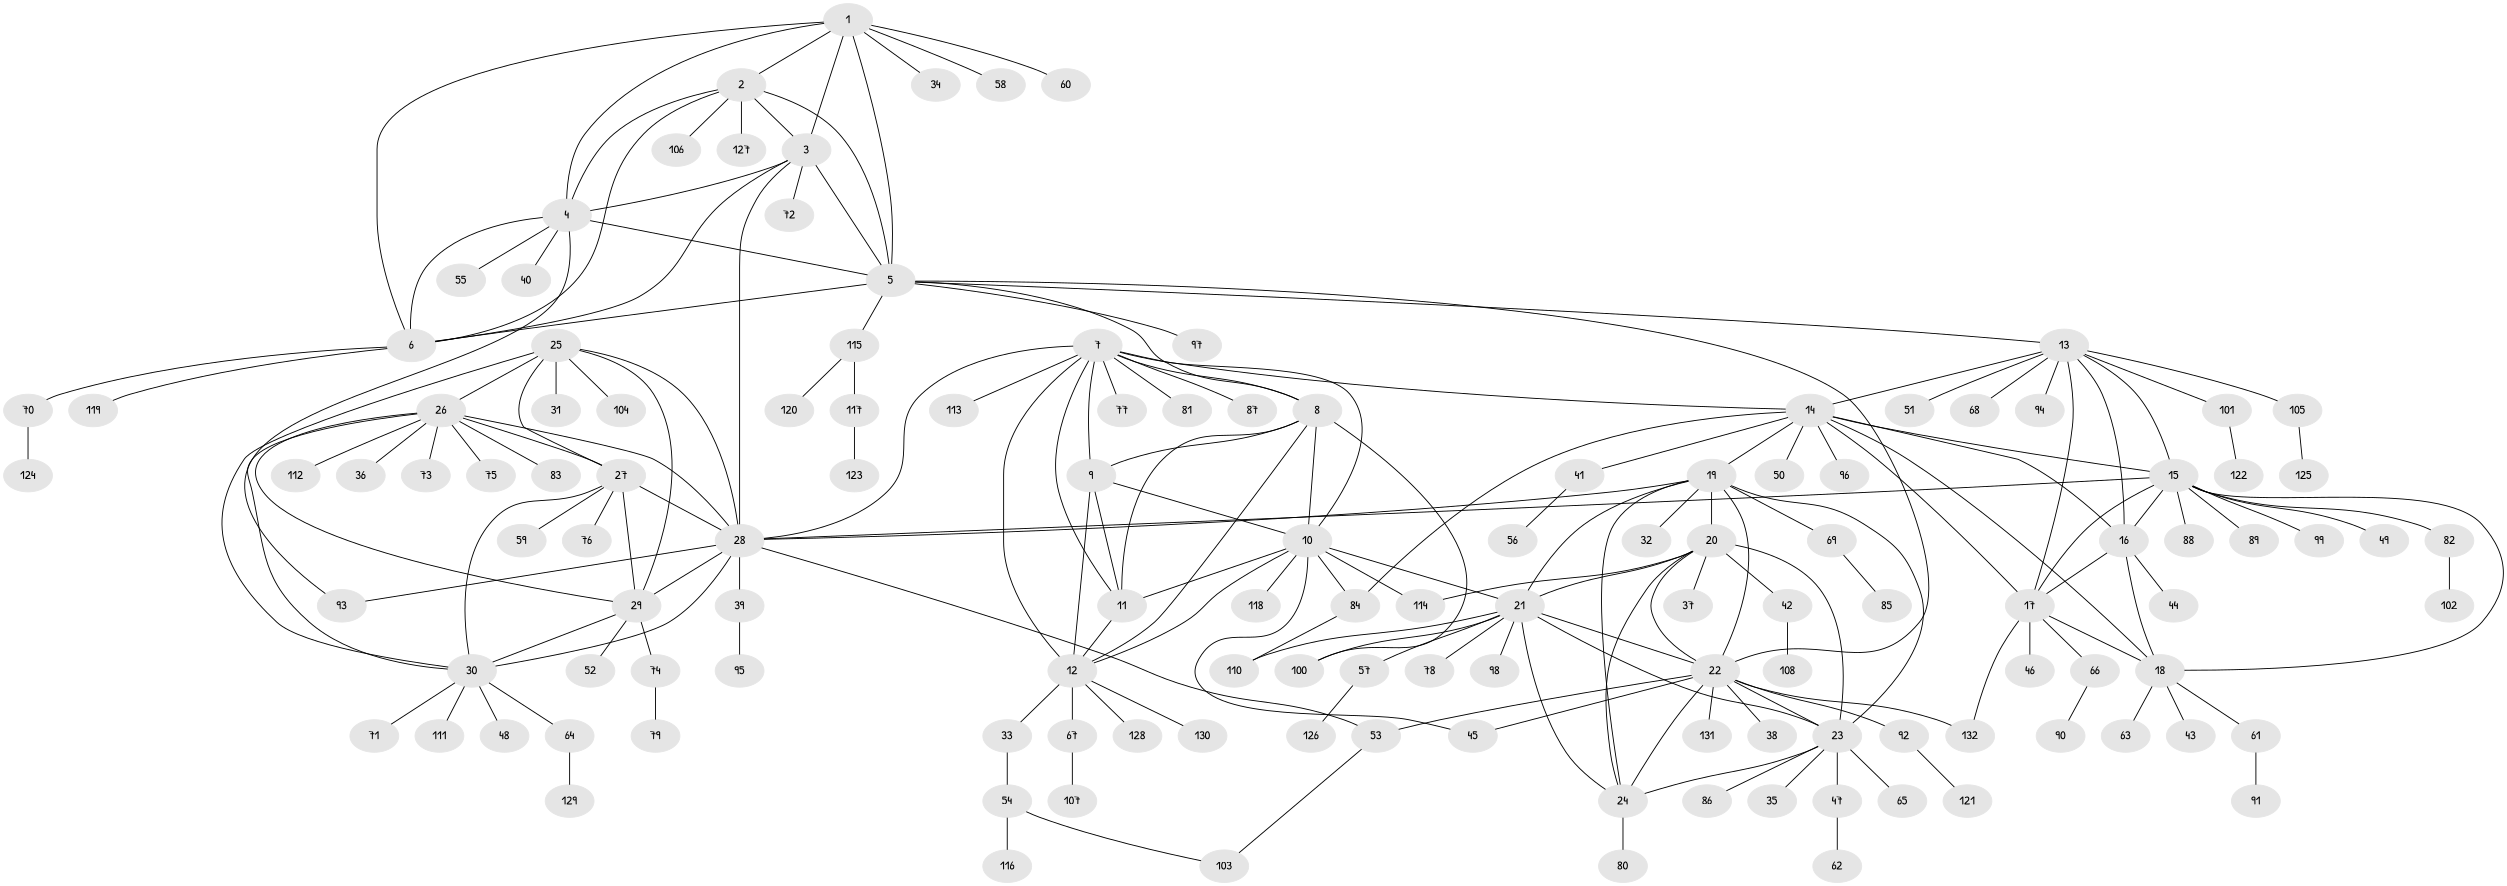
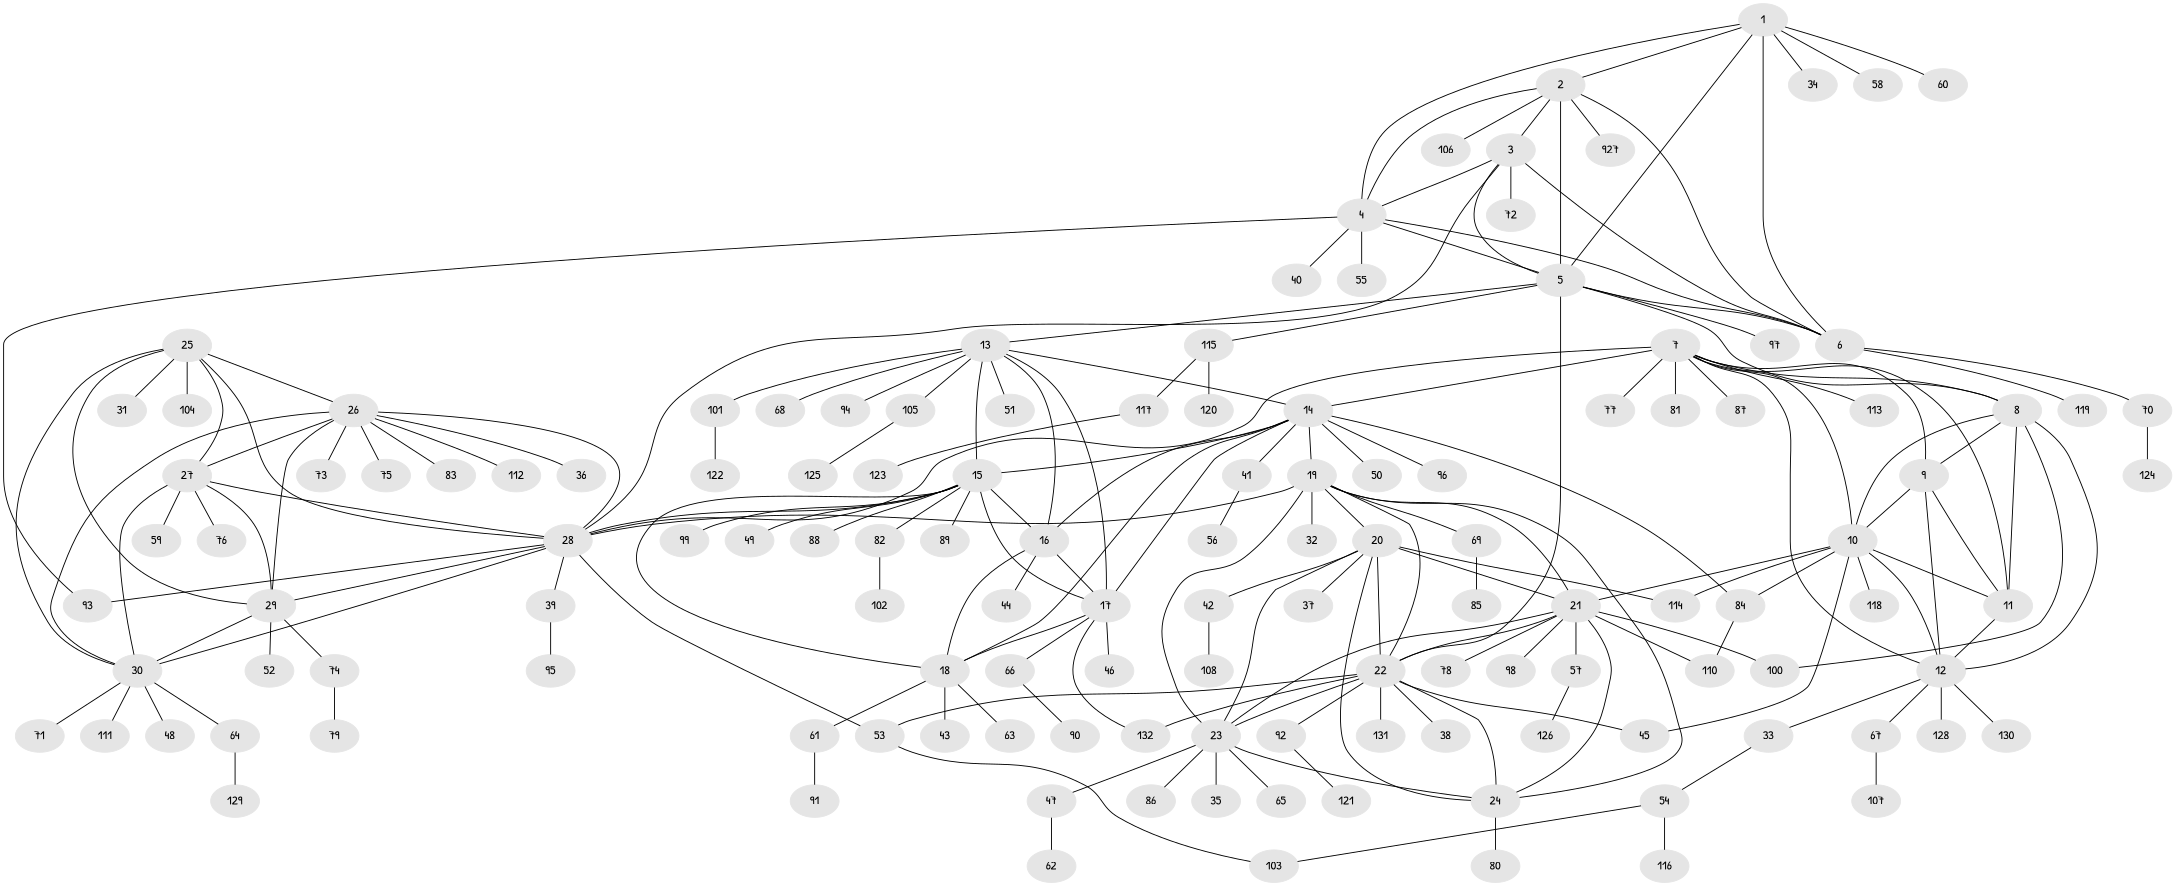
  graph {
    fontname="Patrick Hand"
    node [color=gray90 fontname="Patrick Hand" style=filled]
    edge [fontname="Patrick Hand"]
    1
    2
    3
    4
    5
    6
    34
    58
    60
    106
-   127
+   127 [label=927]
    28
    72
    40
    55
    93
    8
    13
    22
    97
    115
    70
    119
    53
    29
    30
    39
    9
    10
    11
    12
    100
    14
    15
    16
    17
    51
    68
    94
    101
    105
    45
    132
    23
    24
    38
    92
    131
    117
    120
    124
    7
    77
    81
    87
    113
    21
    84
    114
    118
    33
    67
    128
    130
    18
    19
    41
    50
    96
    57
    78
    98
    110
    54
    107
    49
    82
    88
    89
    99
    44
    46
    66
    43
    61
    63
    122
    125
    20
    32
    69
    56
    102
    90
    91
    37
    42
    35
    47
    65
    86
    80
    85
    108
    126
    103
    121
    62
    25
    26
    27
    31
    104
    36
    73
    75
    83
    112
    59
    76
    52
    74
    48
    64
    71
    111
    95
    79
    129
    116
    123
    1 -- 2
-   1 -- 3
    1 -- 4
    1 -- 5
    1 -- 6
    1 -- 34
    1 -- 58
    1 -- 60
    2 -- 3
    2 -- 4
    2 -- 5
    2 -- 6
    2 -- 106
    2 -- 127
    3 -- 4
    3 -- 5
    3 -- 6
    3 -- 28
    3 -- 72
    4 -- 5
    4 -- 6
    4 -- 40
    4 -- 55
    4 -- 93
    5 -- 6
    5 -- 8
    5 -- 13
    5 -- 22
    5 -- 97
    5 -- 115
    6 -- 70
    6 -- 119
    28 -- 93
    28 -- 53
    28 -- 29
    28 -- 30
    28 -- 39
    8 -- 9
    8 -- 10
    8 -- 11
    8 -- 12
    8 -- 100
    13 -- 14
    13 -- 15
    13 -- 16
    13 -- 17
    13 -- 51
    13 -- 68
    13 -- 94
    13 -- 101
    13 -- 105
    22 -- 53
    22 -- 45
    22 -- 132
    22 -- 23
    22 -- 24
    22 -- 38
    22 -- 92
    22 -- 131
    115 -- 117
    115 -- 120
    70 -- 124
    53 -- 103
    29 -- 30
    29 -- 52
    29 -- 74
    30 -- 48
    30 -- 64
    30 -- 71
    30 -- 111
    39 -- 95
    9 -- 10
    9 -- 11
    9 -- 12
    10 -- 11
    10 -- 12
    10 -- 45
    10 -- 21
    10 -- 84
    10 -- 114
    10 -- 118
    11 -- 12
    12 -- 33
    12 -- 67
    12 -- 128
    12 -- 130
    14 -- 15
    14 -- 16
    14 -- 17
    14 -- 84
    14 -- 18
    14 -- 19
    14 -- 41
    14 -- 50
    14 -- 96
    15 -- 28
    15 -- 16
    15 -- 17
    15 -- 18
    15 -- 49
    15 -- 82
    15 -- 88
    15 -- 89
    15 -- 99
    16 -- 17
    16 -- 18
    16 -- 44
    17 -- 132
    17 -- 18
    17 -- 46
    17 -- 66
    101 -- 122
    105 -- 125
    23 -- 24
    23 -- 35
    23 -- 47
    23 -- 65
    23 -- 86
    24 -- 80
    92 -- 121
    117 -- 123
    7 -- 28
    7 -- 8
    7 -- 9
    7 -- 10
    7 -- 11
    7 -- 12
    7 -- 14
    7 -- 77
    7 -- 81
    7 -- 87
    7 -- 113
    21 -- 22
    21 -- 100
    21 -- 23
    21 -- 24
    21 -- 57
    21 -- 78
    21 -- 98
    21 -- 110
    84 -- 110
    33 -- 54
    67 -- 107
    18 -- 43
    18 -- 61
    18 -- 63
    19 -- 28
    19 -- 22
    19 -- 23
    19 -- 24
    19 -- 21
    19 -- 20
    19 -- 32
    19 -- 69
    41 -- 56
    57 -- 126
    54 -- 103
    54 -- 116
    82 -- 102
    66 -- 90
    61 -- 91
    20 -- 22
    20 -- 23
    20 -- 24
    20 -- 21
    20 -- 114
    20 -- 37
    20 -- 42
    69 -- 85
    42 -- 108
    47 -- 62
    25 -- 28
    25 -- 29
    25 -- 30
    25 -- 26
    25 -- 27
    25 -- 31
    25 -- 104
    26 -- 28
    26 -- 29
    26 -- 30
    26 -- 27
    26 -- 36
    26 -- 73
    26 -- 75
    26 -- 83
    26 -- 112
    27 -- 28
    27 -- 29
    27 -- 30
    27 -- 59
    27 -- 76
    74 -- 79
    64 -- 129
  }
